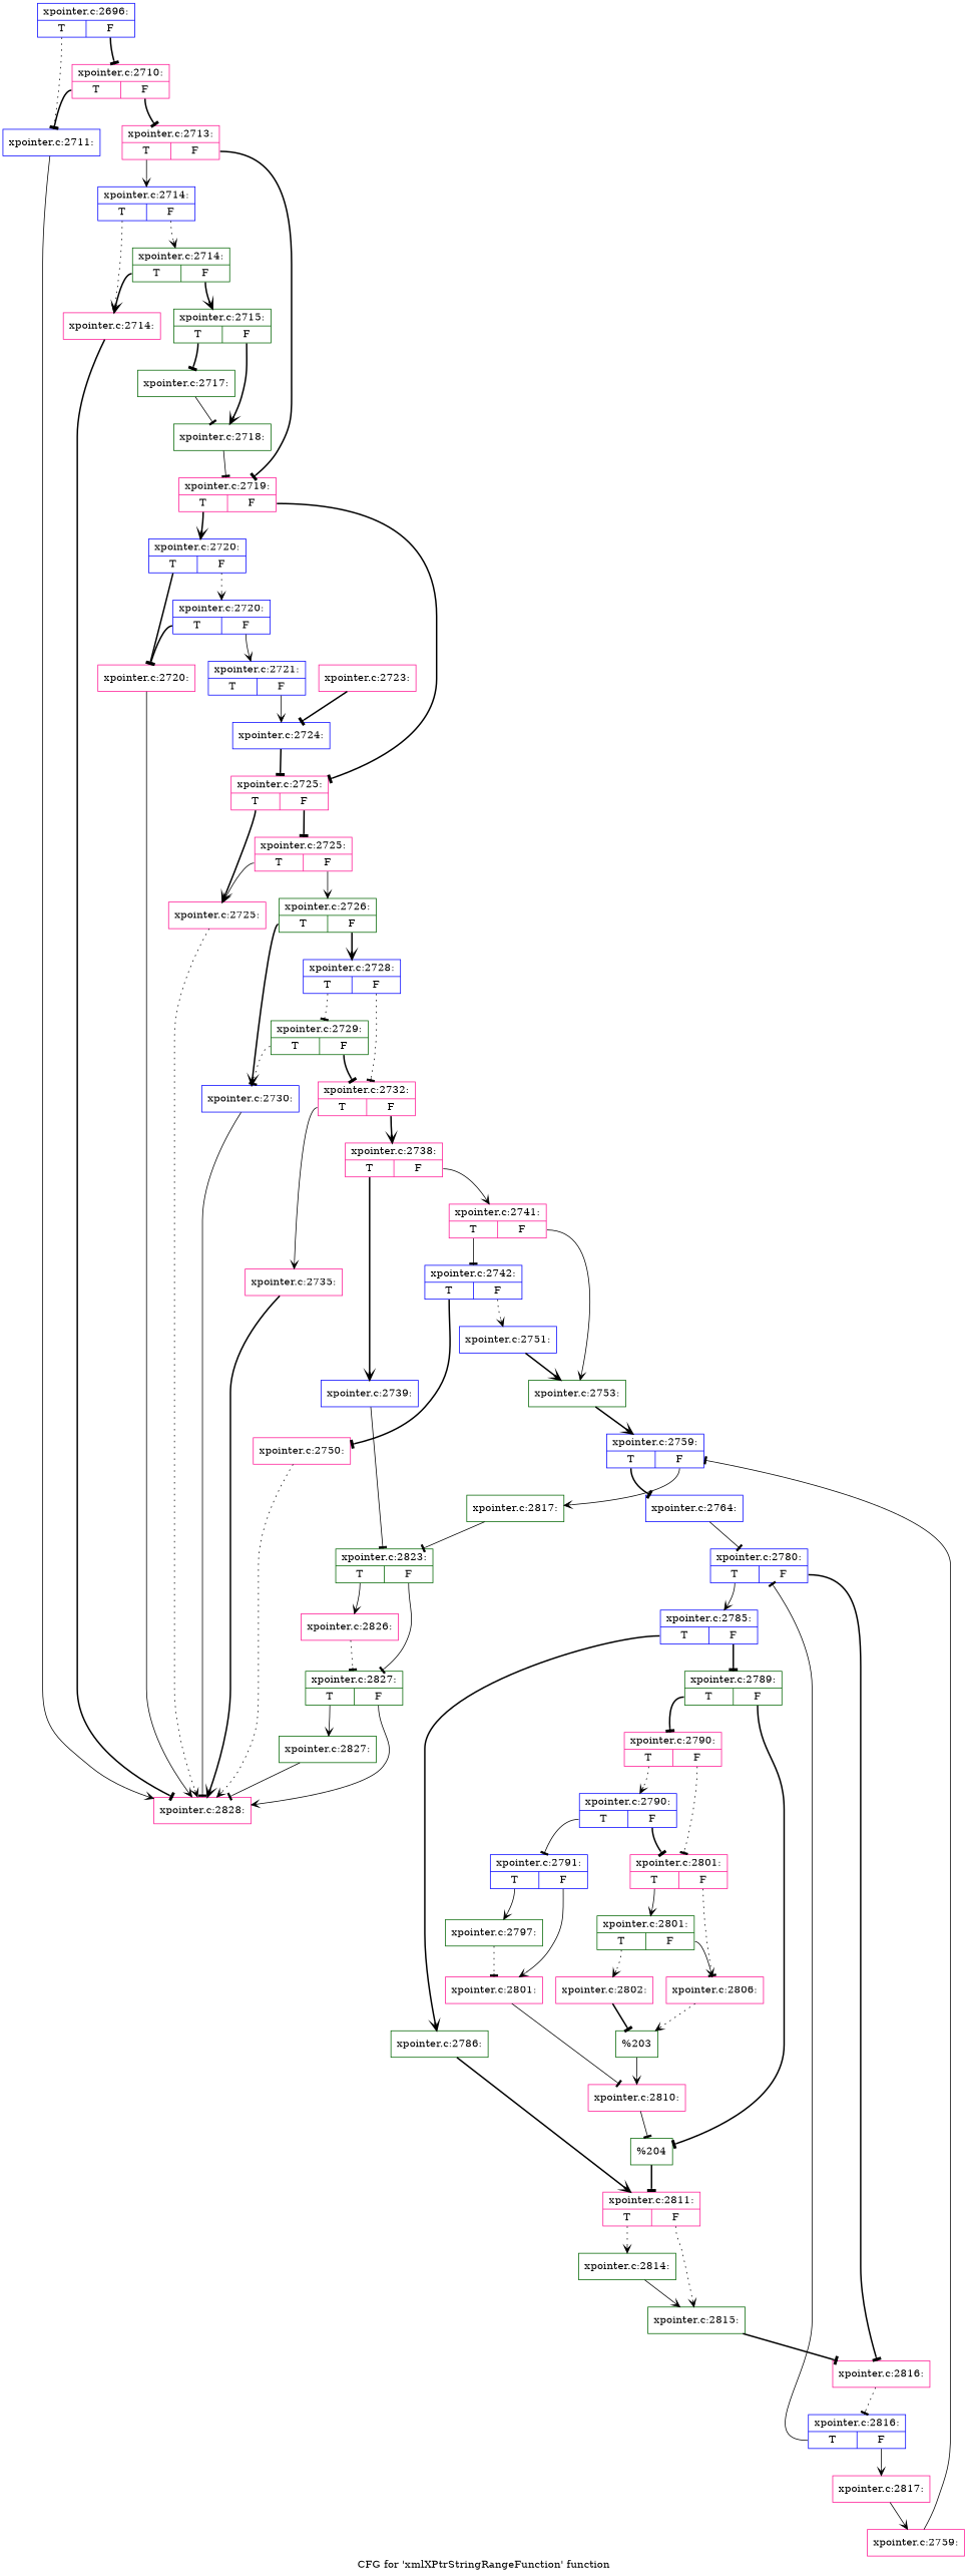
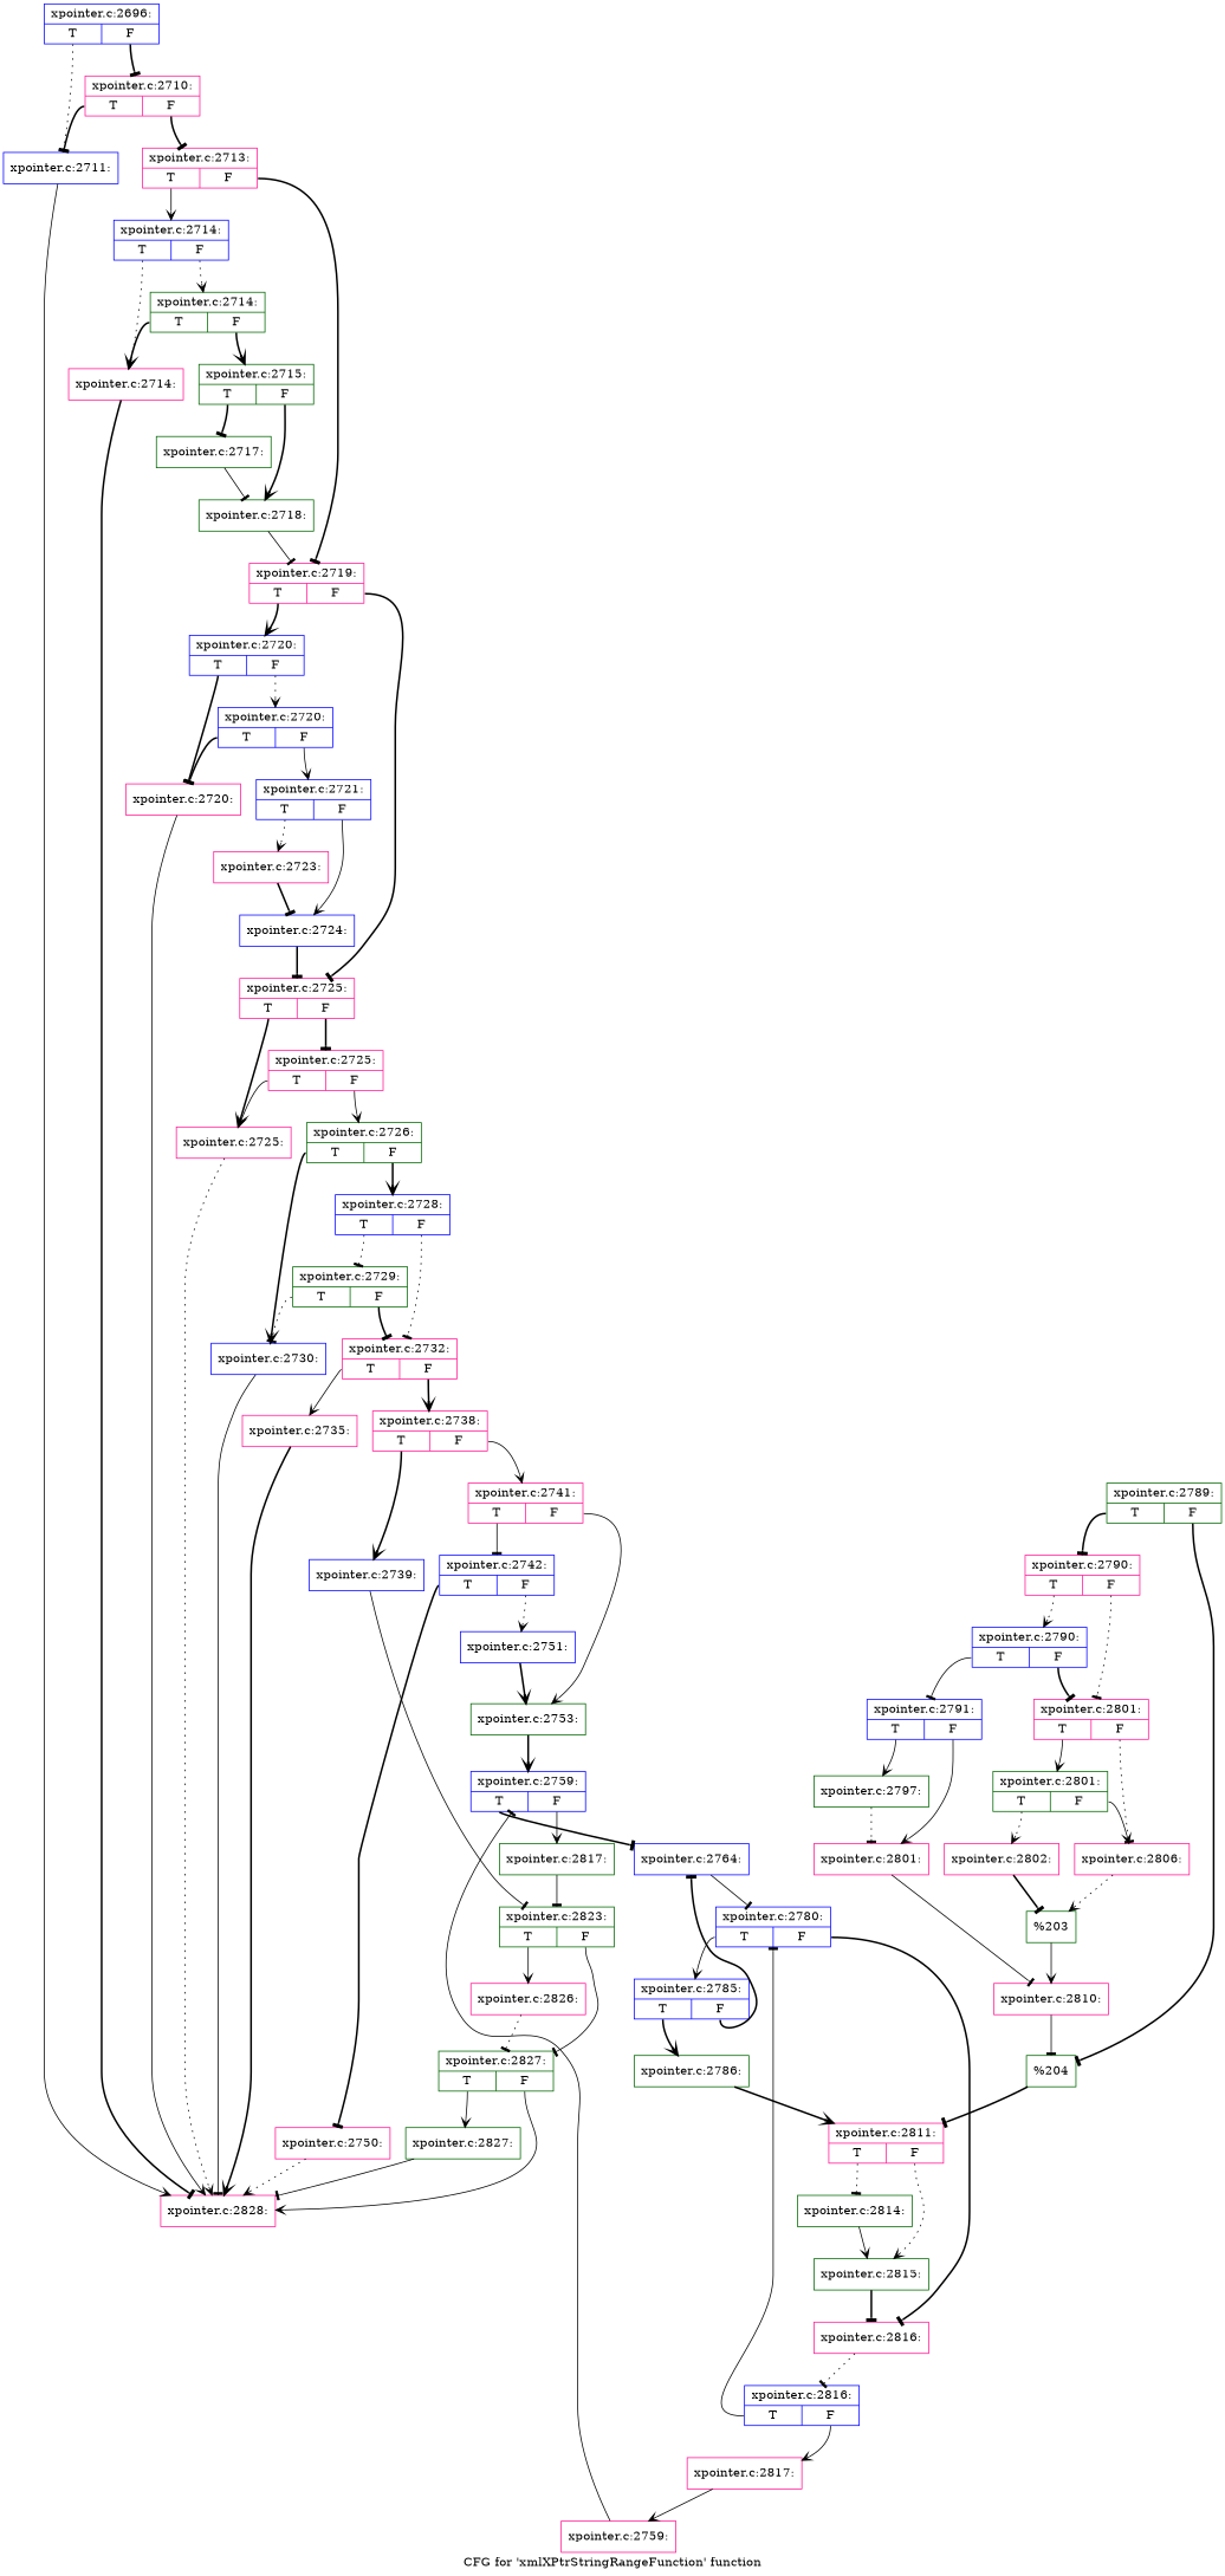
  digraph {
    label="CFG for 'xmlXPtrStringRangeFunction' function"
    node [color=deeppink shape=record]
    edge [arrowhead=vee style=bold tailport=s0]
    n1 [color=blue label="{xpointer.c:2696:|{<s0>T|<s1>F}}"]
    n2 [color=blue label="{xpointer.c:2711:}"]
    n3 [label="{xpointer.c:2710:|{<s0>T|<s1>F}}"]
    n4 [label="{xpointer.c:2828:}"]
    n5 [label="{xpointer.c:2713:|{<s0>T|<s1>F}}"]
    n6 [color=blue label="{xpointer.c:2714:|{<s0>T|<s1>F}}"]
    n7 [label="{xpointer.c:2719:|{<s0>T|<s1>F}}"]
    n8 [label="{xpointer.c:2714:}"]
    n9 [color=darkgreen label="{xpointer.c:2714:|{<s0>T|<s1>F}}"]
    n10 [color=blue label="{xpointer.c:2720:|{<s0>T|<s1>F}}"]
    n11 [label="{xpointer.c:2725:|{<s0>T|<s1>F}}"]
    n12 [color=darkgreen label="{xpointer.c:2715:|{<s0>T|<s1>F}}"]
    n13 [label="{xpointer.c:2720:}"]
    n14 [color=blue label="{xpointer.c:2720:|{<s0>T|<s1>F}}"]
    n15 [label="{xpointer.c:2725:}"]
    n16 [label="{xpointer.c:2725:|{<s0>T|<s1>F}}"]
    n17 [color=darkgreen label="{xpointer.c:2717:}"]
    n18 [color=darkgreen label="{xpointer.c:2718:}"]
    n19 [color=blue label="{xpointer.c:2721:|{<s0>T|<s1>F}}"]
    n20 [color=darkgreen label="{xpointer.c:2726:|{<s0>T|<s1>F}}"]
    n21 [label="{xpointer.c:2723:}"]
    n22 [color=blue label="{xpointer.c:2724:}"]
    n23 [color=blue label="{xpointer.c:2730:}"]
    n24 [color=blue label="{xpointer.c:2728:|{<s0>T|<s1>F}}"]
    n25 [color=darkgreen label="{xpointer.c:2729:|{<s0>T|<s1>F}}"]
    n26 [label="{xpointer.c:2732:|{<s0>T|<s1>F}}"]
    n27 [label="{xpointer.c:2735:}"]
    n28 [label="{xpointer.c:2738:|{<s0>T|<s1>F}}"]
    n29 [color=blue label="{xpointer.c:2739:}"]
    n30 [label="{xpointer.c:2741:|{<s0>T|<s1>F}}"]
    n31 [color=darkgreen label="{xpointer.c:2823:|{<s0>T|<s1>F}}"]
    n32 [color=blue label="{xpointer.c:2742:|{<s0>T|<s1>F}}"]
    n33 [color=darkgreen label="{xpointer.c:2753:}"]
    n34 [label="{xpointer.c:2826:}"]
    n35 [color=darkgreen label="{xpointer.c:2827:|{<s0>T|<s1>F}}"]
    n36 [label="{xpointer.c:2750:}"]
    n37 [color=blue label="{xpointer.c:2751:}"]
    n38 [color=blue label="{xpointer.c:2759:|{<s0>T|<s1>F}}"]
    n39 [color=darkgreen label="{xpointer.c:2827:}"]
    n40 [color=blue label="{xpointer.c:2764:}"]
    n41 [color=darkgreen label="{xpointer.c:2817:}"]
    n42 [color=blue label="{xpointer.c:2780:|{<s0>T|<s1>F}}"]
    n43 [color=blue label="{xpointer.c:2785:|{<s0>T|<s1>F}}"]
    n44 [label="{xpointer.c:2816:}"]
    n45 [color=darkgreen label="{xpointer.c:2786:}"]
    n46 [color=darkgreen label="{xpointer.c:2789:|{<s0>T|<s1>F}}"]
    n47 [color=blue label="{xpointer.c:2816:|{<s0>T|<s1>F}}"]
    n48 [label="{xpointer.c:2811:|{<s0>T|<s1>F}}"]
    n49 [label="{xpointer.c:2790:|{<s0>T|<s1>F}}"]
    n50 [color=darkgreen label="{%204}"]
    n51 [label="{xpointer.c:2817:}"]
    n52 [color=darkgreen label="{xpointer.c:2814:}"]
    n53 [color=darkgreen label="{xpointer.c:2815:}"]
    n54 [color=blue label="{xpointer.c:2790:|{<s0>T|<s1>F}}"]
    n55 [label="{xpointer.c:2801:|{<s0>T|<s1>F}}"]
    n56 [color=blue label="{xpointer.c:2791:|{<s0>T|<s1>F}}"]
    n57 [color=darkgreen label="{xpointer.c:2801:|{<s0>T|<s1>F}}"]
    n58 [label="{xpointer.c:2806:}"]
    n59 [color=darkgreen label="{xpointer.c:2797:}"]
    n60 [label="{xpointer.c:2801:}"]
    n61 [label="{xpointer.c:2802:}"]
    n62 [color=darkgreen label="{%203}"]
    n63 [label="{xpointer.c:2810:}"]
    n64 [label="{xpointer.c:2759:}"]
    n1 -> n2 [arrowhead=tee style=dotted]
    n1 -> n3 [arrowhead=tee tailport=s1]
    n2 -> n4 [style=solid]
    n3 -> n2 [arrowhead=tee]
    n3 -> n5 [arrowhead=tee tailport=s1]
    n5 -> n6 [style=solid]
    n5 -> n7 [arrowhead=tee tailport=s1]
    n6 -> n8 [style=dotted]
    n6 -> n9 [style=dotted tailport=s1]
    n7 -> n10
    n7 -> n11 [arrowhead=tee tailport=s1]
    n8 -> n4 [arrowhead=tee]
    n9 -> n8
    n9 -> n12 [tailport=s1]
    n10 -> n13 [arrowhead=tee]
    n10 -> n14 [style=dotted tailport=s1]
    n11 -> n15
    n11 -> n16 [arrowhead=tee tailport=s1]
    n12 -> n17 [arrowhead=tee]
    n12 -> n18 [tailport=s1]
    n13 -> n4 [style=solid]
    n14 -> n13 [arrowhead=tee]
    n14 -> n19 [style=solid tailport=s1]
    n15 -> n4 [style=dotted]
    n16 -> n15 [style=solid]
    n16 -> n20 [style=solid tailport=s1]
    n17 -> n18 [arrowhead=tee style=solid]
    n18 -> n7 [arrowhead=tee style=solid]
+   n19 -> n21 [style=dotted]
    n19 -> n22 [style=solid tailport=s1]
    n20 -> n23
    n20 -> n24 [tailport=s1]
    n21 -> n22 [arrowhead=tee]
    n22 -> n11 [arrowhead=tee]
    n23 -> n4 [arrowhead=tee style=solid]
    n24 -> n25 [arrowhead=tee style=dotted]
    n24 -> n26 [arrowhead=tee style=dotted tailport=s1]
    n25 -> n23 [arrowhead=tee style=dotted]
    n25 -> n26 [arrowhead=tee tailport=s1]
    n26 -> n27 [style=solid]
    n26 -> n28 [tailport=s1]
    n27 -> n4
    n28 -> n29
    n28 -> n30 [style=solid tailport=s1]
    n29 -> n31 [arrowhead=tee style=solid]
    n30 -> n32 [arrowhead=tee style=solid]
    n30 -> n33 [style=solid tailport=s1]
    n31 -> n34 [style=solid]
    n31 -> n35 [arrowhead=tee style=solid tailport=s1]
    n32 -> n36 [arrowhead=tee]
    n32 -> n37 [style=dotted tailport=s1]
    n33 -> n38
    n34 -> n35 [arrowhead=tee style=dotted]
    n35 -> n4 [style=solid tailport=s1]
    n35 -> n39 [style=solid]
    n36 -> n4 [style=dotted]
    n37 -> n33
    n38 -> n40 [arrowhead=tee]
    n38 -> n41 [style=solid tailport=s1]
    n39 -> n4 [arrowhead=tee style=solid]
    n40 -> n42 [arrowhead=tee style=solid]
    n41 -> n31 [arrowhead=tee style=solid]
    n42 -> n43 [style=solid]
    n42 -> n44 [arrowhead=tee tailport=s1]
    n43 -> n45
-   n43 -> n46 [arrowhead=tee tailport=s1]
+   n43 -> n40 [arrowhead=tee tailport=s1]
    n44 -> n47 [arrowhead=tee style=dotted]
    n45 -> n48
    n46 -> n49 [arrowhead=tee]
    n46 -> n50 [arrowhead=tee tailport=s1]
    n47 -> n42 [arrowhead=tee style=solid]
    n47 -> n51 [style=solid tailport=s1]
-   n48 -> n52 [style=dotted]
+   n48 -> n52 [arrowhead=tee style=dotted]
    n48 -> n53 [style=dotted tailport=s1]
    n49 -> n54 [style=dotted]
    n49 -> n55 [arrowhead=tee style=dotted tailport=s1]
    n50 -> n48 [arrowhead=tee]
    n51 -> n64 [style=solid]
    n52 -> n53 [style=solid]
    n53 -> n44 [arrowhead=tee]
    n54 -> n55 [arrowhead=tee tailport=s1]
    n54 -> n56 [arrowhead=tee style=solid]
    n55 -> n57 [style=solid]
    n55 -> n58 [arrowhead=tee style=dotted tailport=s1]
    n56 -> n59 [style=solid]
    n56 -> n60 [style=solid tailport=s1]
    n57 -> n58 [style=solid tailport=s1]
    n57 -> n61 [style=dotted]
    n58 -> n62 [style=dotted]
    n59 -> n60 [arrowhead=tee style=dotted]
    n60 -> n63 [arrowhead=tee style=solid]
    n61 -> n62 [arrowhead=tee]
    n62 -> n63 [style=solid]
    n63 -> n50 [arrowhead=tee style=solid]
    n64 -> n38 [arrowhead=tee style=solid]
  }
